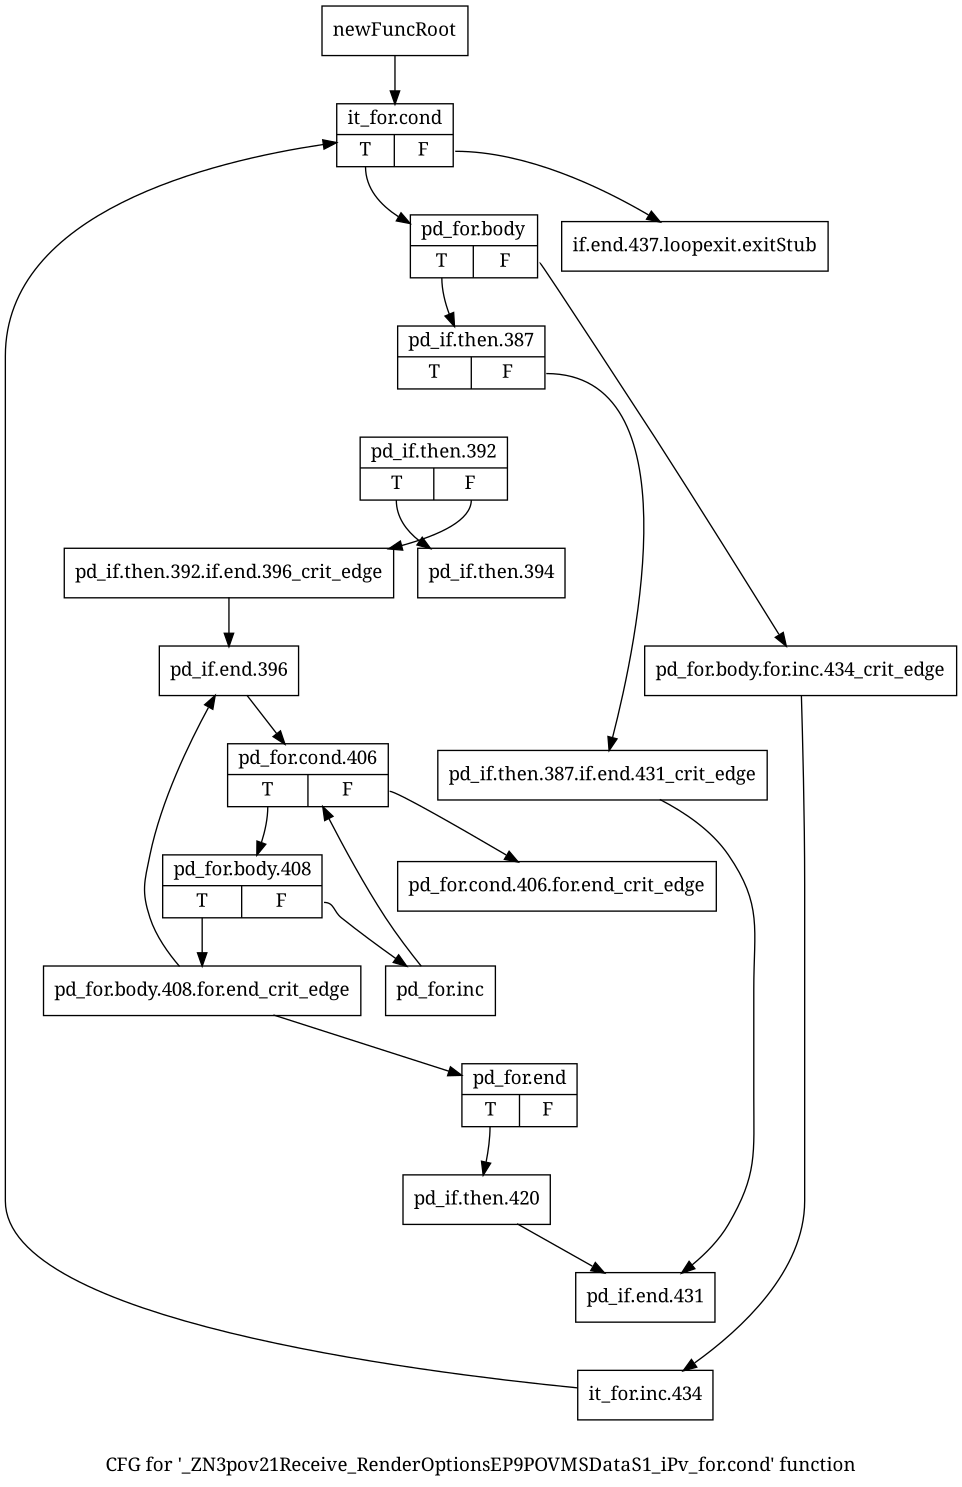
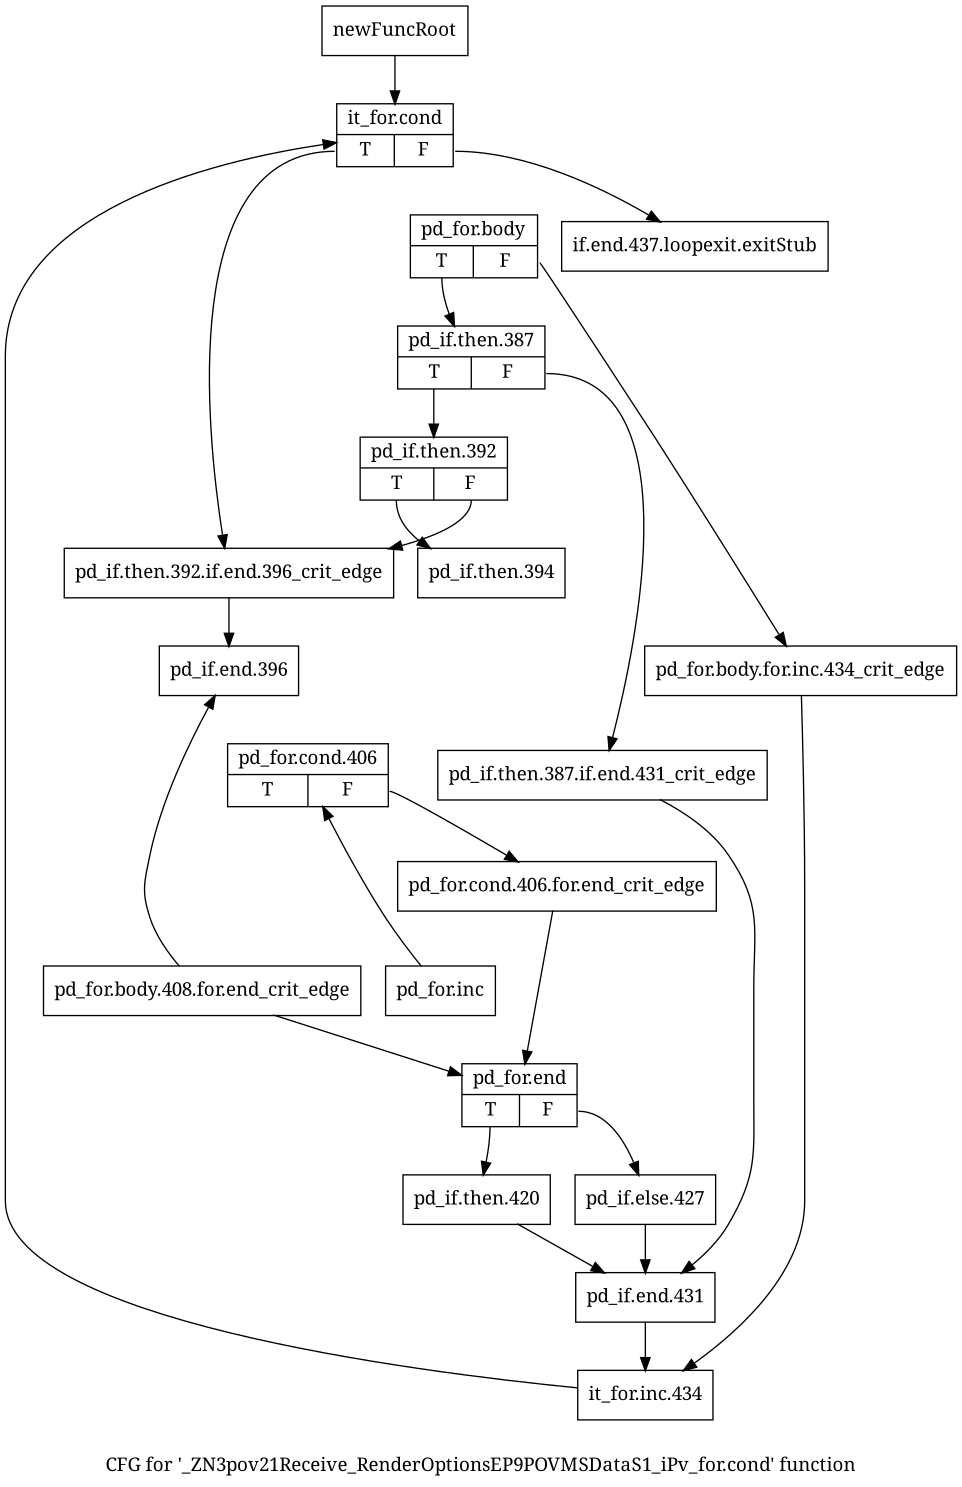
  digraph {
    fontname="Noto Serif"
    label="CFG for '_ZN3pov21Receive_RenderOptionsEP9POVMSDataS1_iPv_for.cond' function"
    node [fontname="Noto Serif" shape=record]
    edge [fontname="Noto Serif"]
    n1 [label="{newFuncRoot}"]
    n2 [label="{it_for.cond|{<s0>T|<s1>F}}"]
    n3 [label="{if.end.437.loopexit.exitStub}"]
    n4 [label="{pd_for.body|{<s0>T|<s1>F}}"]
    n5 [label="{pd_if.then.387|{<s0>T|<s1>F}}"]
    n6 [label="{pd_for.body.for.inc.434_crit_edge}"]
    n7 [label="{pd_if.then.392|{<s0>T|<s1>F}}"]
    n8 [label="{pd_if.then.387.if.end.431_crit_edge}"]
    n9 [label="{it_for.inc.434}"]
    n10 [label="{pd_if.then.394}"]
    n11 [label="{pd_if.then.392.if.end.396_crit_edge}"]
    n12 [label="{pd_if.end.431}"]
    n13 [label="{pd_if.end.396}"]
    n14 [label="{pd_for.cond.406|{<s0>T|<s1>F}}"]
-   n15 [label="{pd_for.body.408|{<s0>T|<s1>F}}"]
    n16 [label="{pd_for.cond.406.for.end_crit_edge}"]
    n17 [label="{pd_for.body.408.for.end_crit_edge}"]
    n18 [label="{pd_for.inc}"]
    n19 [label="{pd_for.end|{<s0>T|<s1>F}}"]
    n20 [label="{pd_if.then.420}"]
+   n21 [label="{pd_if.else.427}"]
    n1 -> n2
    n2 -> n3 [tailport=s1]
-   n2 -> n4 [tailport=s0]
+   n2 -> n11 [tailport=s0]
    n4 -> n5 [tailport=s0]
    n4 -> n6 [tailport=s1]
+   n5 -> n7 [tailport=s0]
    n5 -> n8 [tailport=s1]
    n6 -> n9
    n7 -> n10 [tailport=s0]
    n7 -> n11 [tailport=s1]
    n8 -> n12
    n9 -> n2
    n11 -> n13
-   n13 -> n14
-   n14 -> n15 [tailport=s0]
+   n12 -> n9
    n14 -> n16 [tailport=s1]
-   n15 -> n17 [tailport=s0]
-   n15 -> n18 [tailport=s1]
+   n16 -> n19
    n17 -> n13
    n17 -> n19
    n18 -> n14
    n19 -> n20 [tailport=s0]
+   n19 -> n21 [tailport=s1]
    n20 -> n12
+   n21 -> n12
  }
